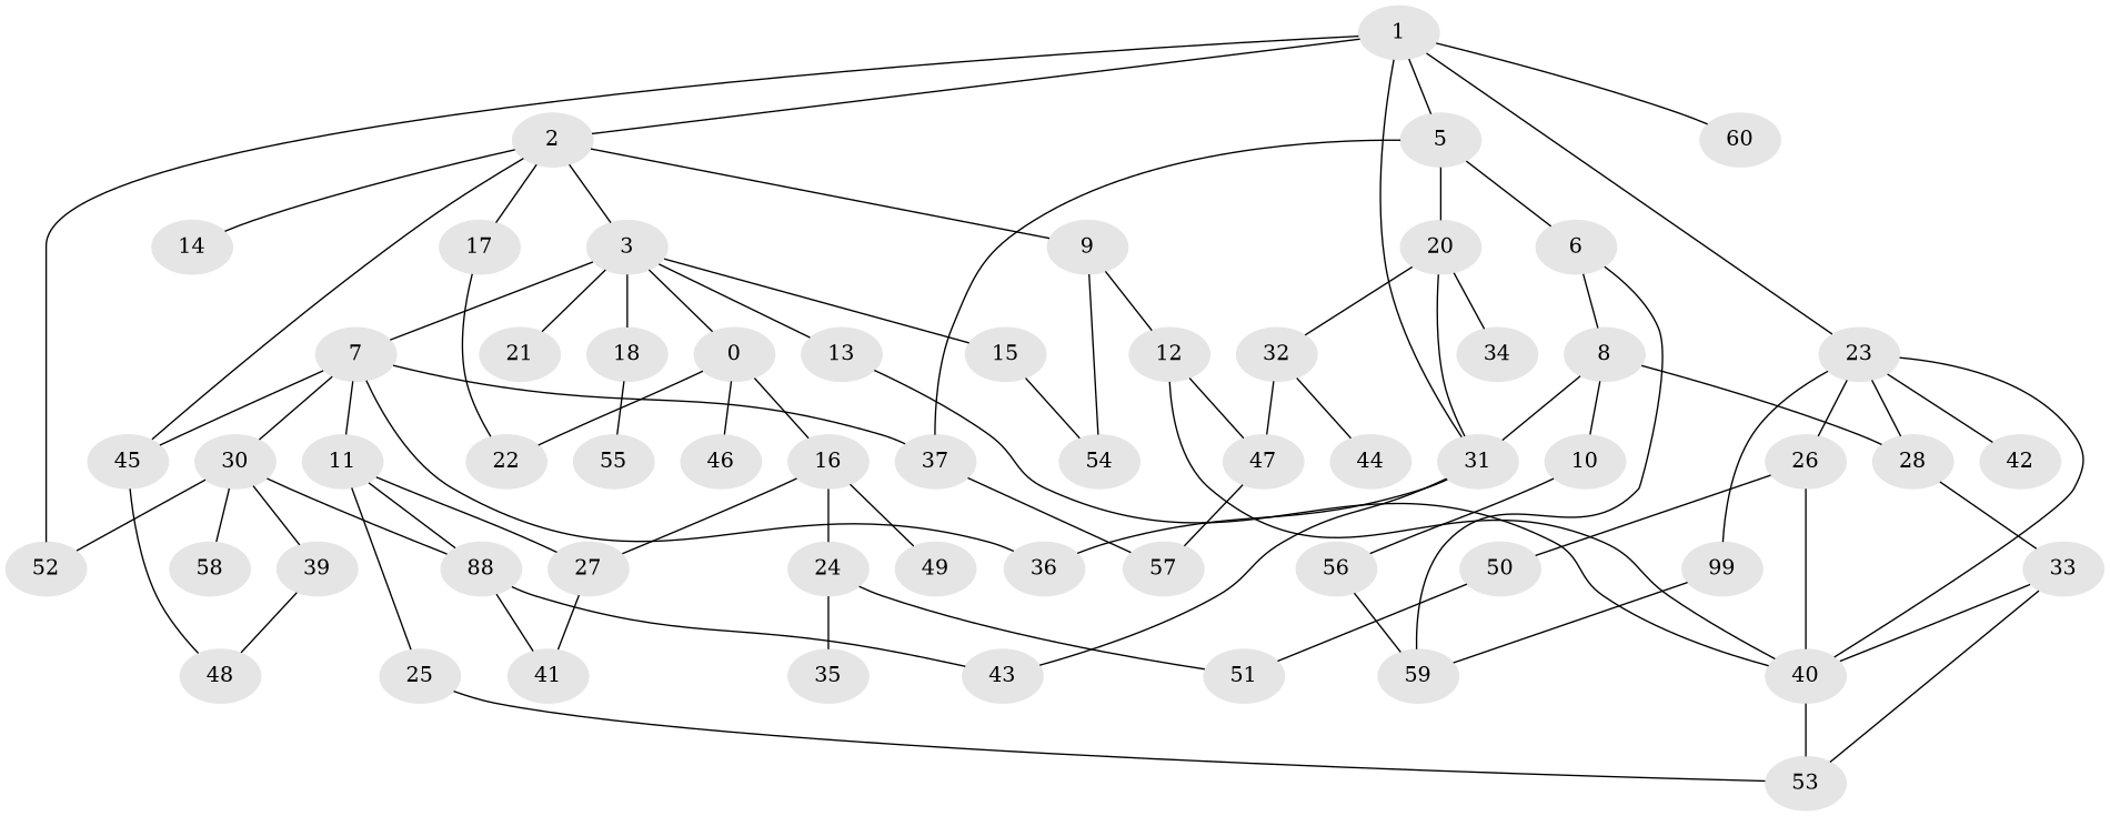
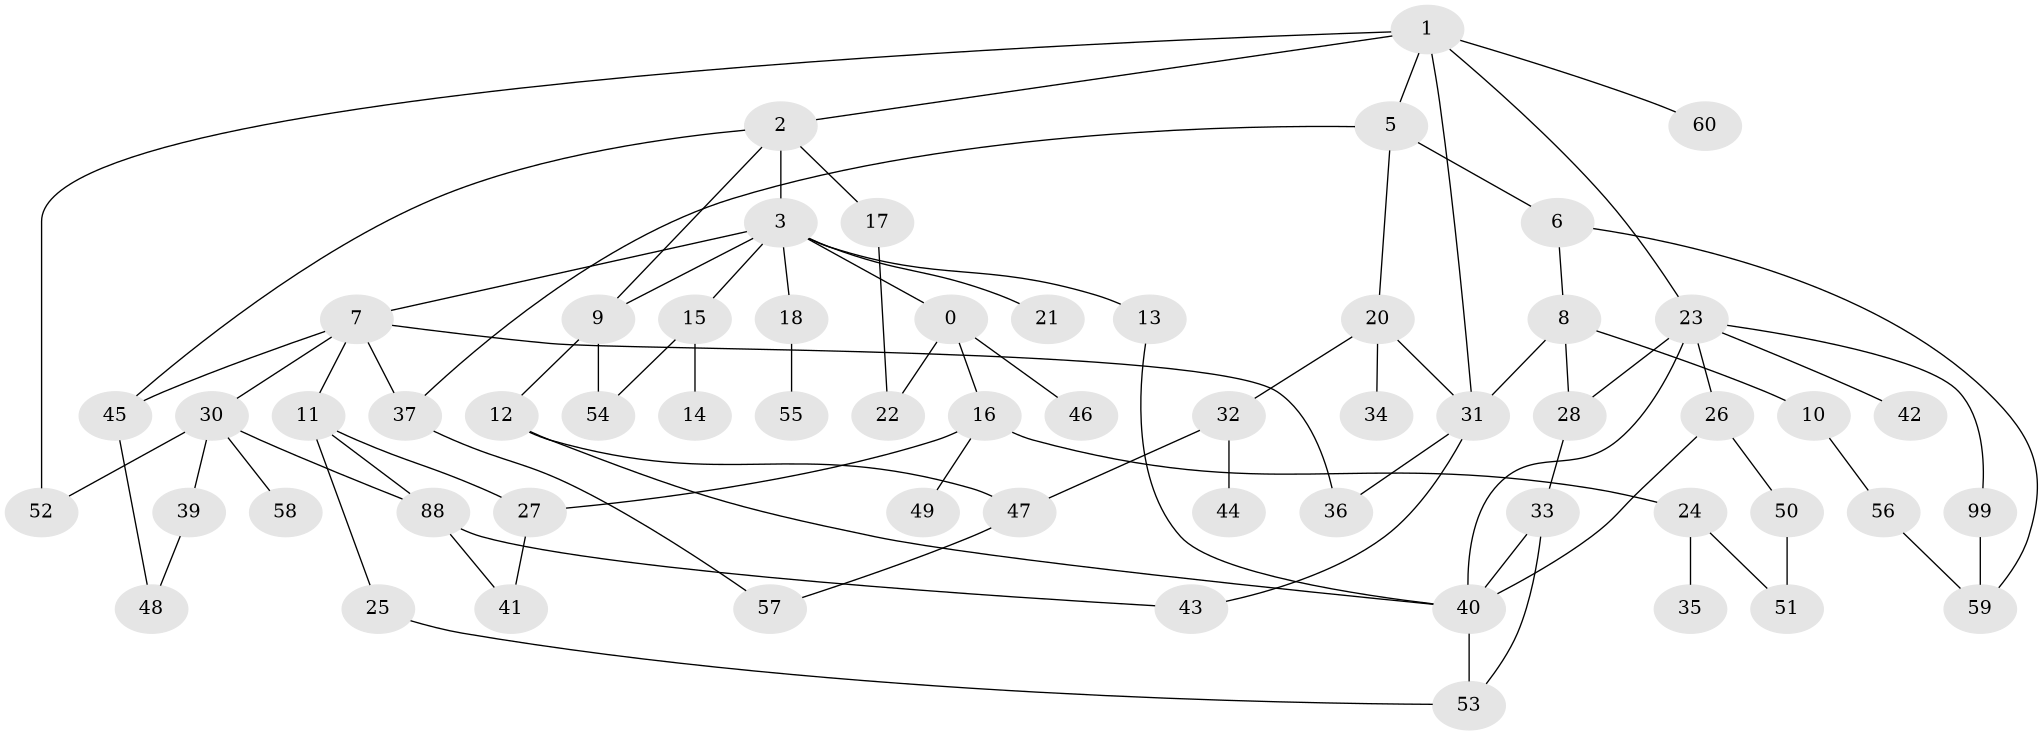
  graph {
    fontname="DejaVu Serif"
    node [color=gray90 fontname="DejaVu Serif" style=filled]
    edge [fontname="DejaVu Serif"]
    1
    2
    5
    23
    31
    52
    60
    3
    9
    14
    17
    45
    6
    20
    37
    28
    40
    26
    n19 [label=99]
    42
    36
    43
    n23 [label=0]
    7
    13
    15
    18
    21
    12
    54
    22
    48
    16
    46
    11
    30
    55
    27
    24
    49
    8
    59
    32
    34
    57
    10
    25
    n48 [label=88]
    39
    58
    56
    33
    47
    53
    41
    35
    51
    44
    50
    1 -- 2
    1 -- 5
    1 -- 23
    1 -- 31
    1 -- 52
    1 -- 60
    2 -- 3
    2 -- 9
-   2 -- 14
+   15 -- 14
    2 -- 17
    2 -- 45
    5 -- 6
    5 -- 20
    5 -- 37
    23 -- 28
    23 -- 40
    23 -- 26
    23 -- n19
    23 -- 42
    31 -- 36
    31 -- 43
+   3 -- 9
    3 -- n23
    3 -- 7
    3 -- 13
    3 -- 15
    3 -- 18
    3 -- 21
    9 -- 12
    9 -- 54
    17 -- 22
    45 -- 48
    6 -- 8
    6 -- 59
    20 -- 31
    20 -- 32
    20 -- 34
    37 -- 57
    28 -- 33
    40 -- 53
    26 -- 40
    26 -- 50
    n19 -- 59
    n23 -- 22
    n23 -- 16
    n23 -- 46
    7 -- 45
    7 -- 37
    7 -- 36
    7 -- 11
    7 -- 30
    13 -- 40
    15 -- 54
    18 -- 55
    12 -- 40
    12 -- 47
    16 -- 27
    16 -- 24
    16 -- 49
    11 -- 27
    11 -- 25
    11 -- n48
    30 -- 52
    30 -- n48
    30 -- 39
    30 -- 58
    27 -- 41
    24 -- 35
    24 -- 51
    8 -- 31
    8 -- 28
    8 -- 10
    32 -- 47
    32 -- 44
    10 -- 56
    25 -- 53
    n48 -- 43
    n48 -- 41
    39 -- 48
    56 -- 59
    33 -- 40
    33 -- 53
    47 -- 57
    50 -- 51
  }
